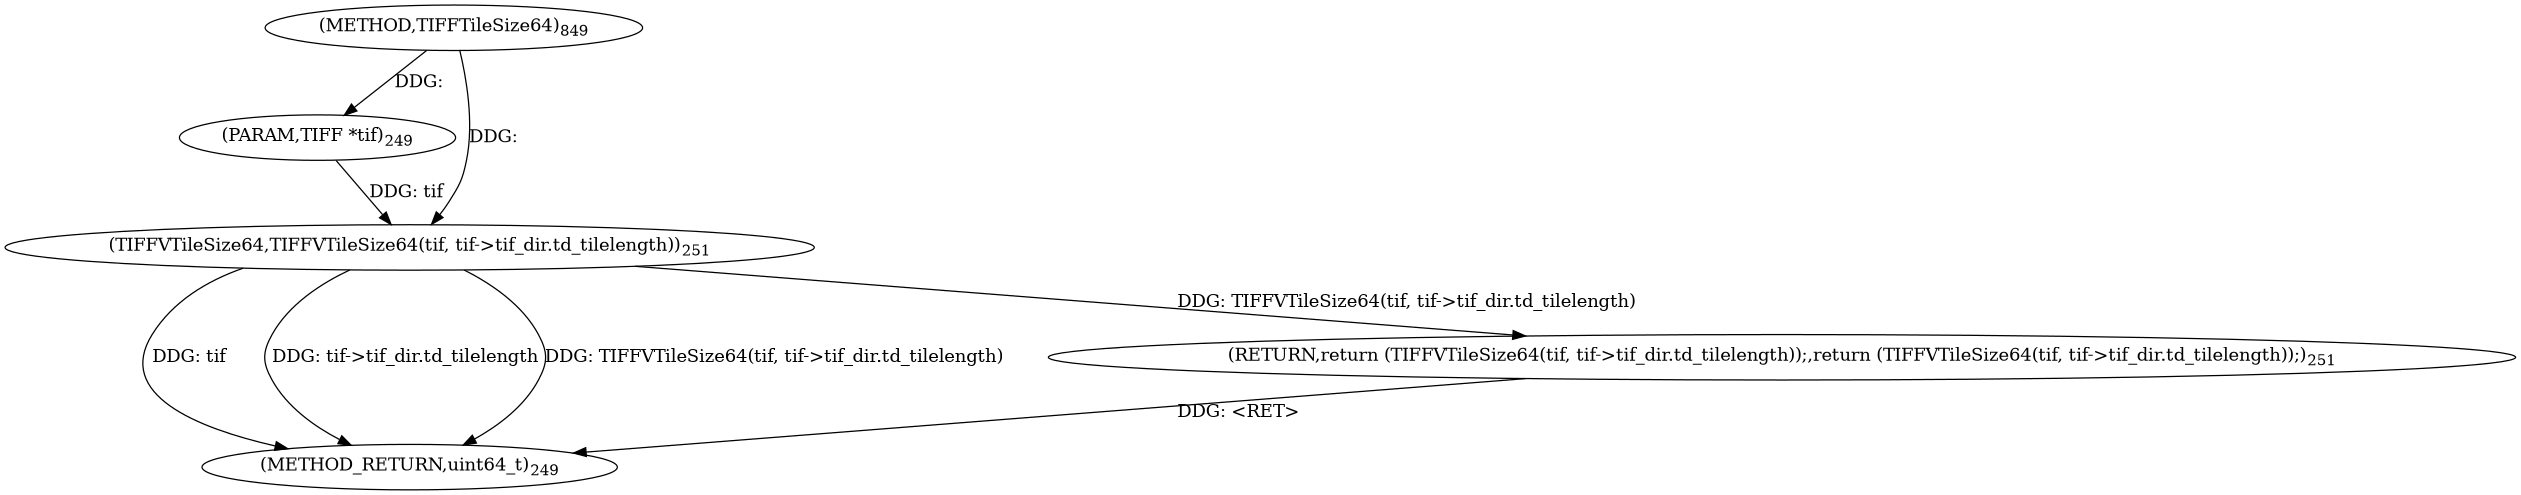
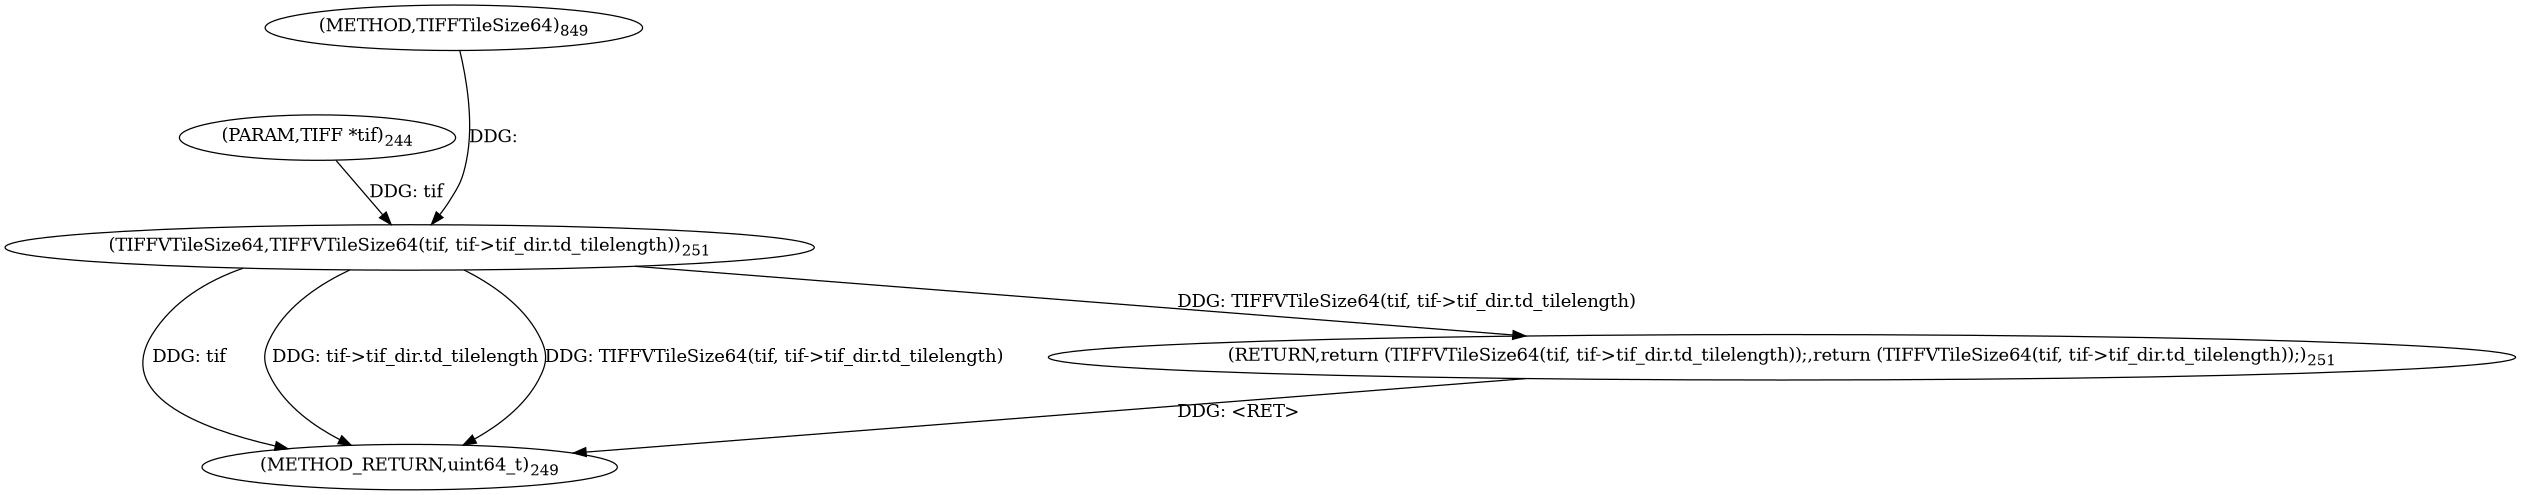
  digraph {
    fontname="DejaVu Serif"
    node [fontname="DejaVu Serif"]
    edge [fontname="DejaVu Serif"]
    n1 [label=<(METHOD,TIFFTileSize64)<SUB>849</SUB>>]
-   n2 [label=<(PARAM,TIFF *tif)<SUB>249</SUB>>]
+   n2 [label=<(PARAM,TIFF *tif)<SUB>244</SUB>>]
    n3 [label=<(TIFFVTileSize64,TIFFVTileSize64(tif, tif-&gt;tif_dir.td_tilelength))<SUB>251</SUB>>]
    n4 [label=<(METHOD_RETURN,uint64_t)<SUB>249</SUB>>]
    n5 [label=<(RETURN,return (TIFFVTileSize64(tif, tif-&gt;tif_dir.td_tilelength));,return (TIFFVTileSize64(tif, tif-&gt;tif_dir.td_tilelength));)<SUB>251</SUB>>]
-   n1 -> n2 [label="DDG: "]
    n1 -> n3 [label="DDG: "]
    n2 -> n3 [label="DDG: tif"]
    n3 -> n4 [label="DDG: tif"]
    n3 -> n4 [label="DDG: tif-&gt;tif_dir.td_tilelength"]
    n3 -> n4 [label="DDG: TIFFVTileSize64(tif, tif-&gt;tif_dir.td_tilelength)"]
    n3 -> n5 [label="DDG: TIFFVTileSize64(tif, tif-&gt;tif_dir.td_tilelength)"]
    n5 -> n4 [label="DDG: &lt;RET&gt;"]
  }
